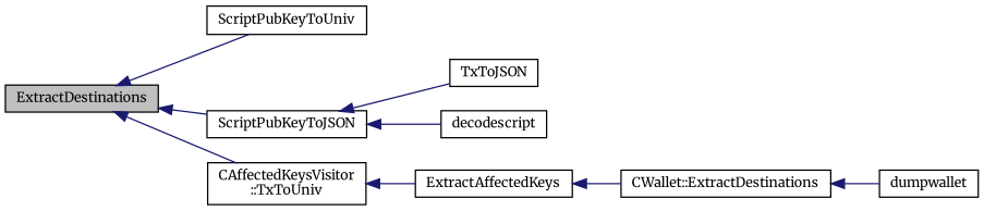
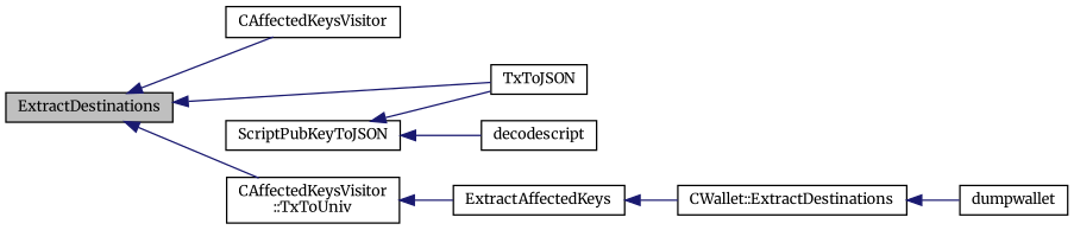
  digraph {
    fontname=Merriweather
    rankdir=LR
    node [color=black fillcolor=white fontname=Merriweather fontsize=10 shape=record style=filled]
    edge [color=midnightblue dir=back fontname=Merriweather fontsize=10 labelfontname=Helvetica labelfontsize=10 style=solid]
    n1 [fillcolor=grey75 fontcolor=black height=0.2 label=ExtractDestinations width=0.4]
-   n2 [height=0.2 label=ScriptPubKeyToUniv width=0.4]
+   n2 [height=0.2 label=CAffectedKeysVisitor width=0.4]
    n3 [height=0.2 label=ScriptPubKeyToJSON width=0.4]
    n4 [height=0.2 label="CAffectedKeysVisitor\l::TxToUniv" width=0.4]
    n5 [height=0.2 label=TxToJSON width=0.4]
    n6 [height=0.2 label=decodescript width=0.4]
    n7 [height=0.2 label=ExtractAffectedKeys width=0.4]
    n8 [height=0.2 label="CWallet::ExtractDestinations" width=0.4]
    n9 [height=0.2 label=dumpwallet width=0.4]
    n1 -> n2
-   n1 -> n3
+   n1 -> n5
    n1 -> n4
    n3 -> n5
    n3 -> n6
    n4 -> n7
    n7 -> n8
    n8 -> n9
  }
